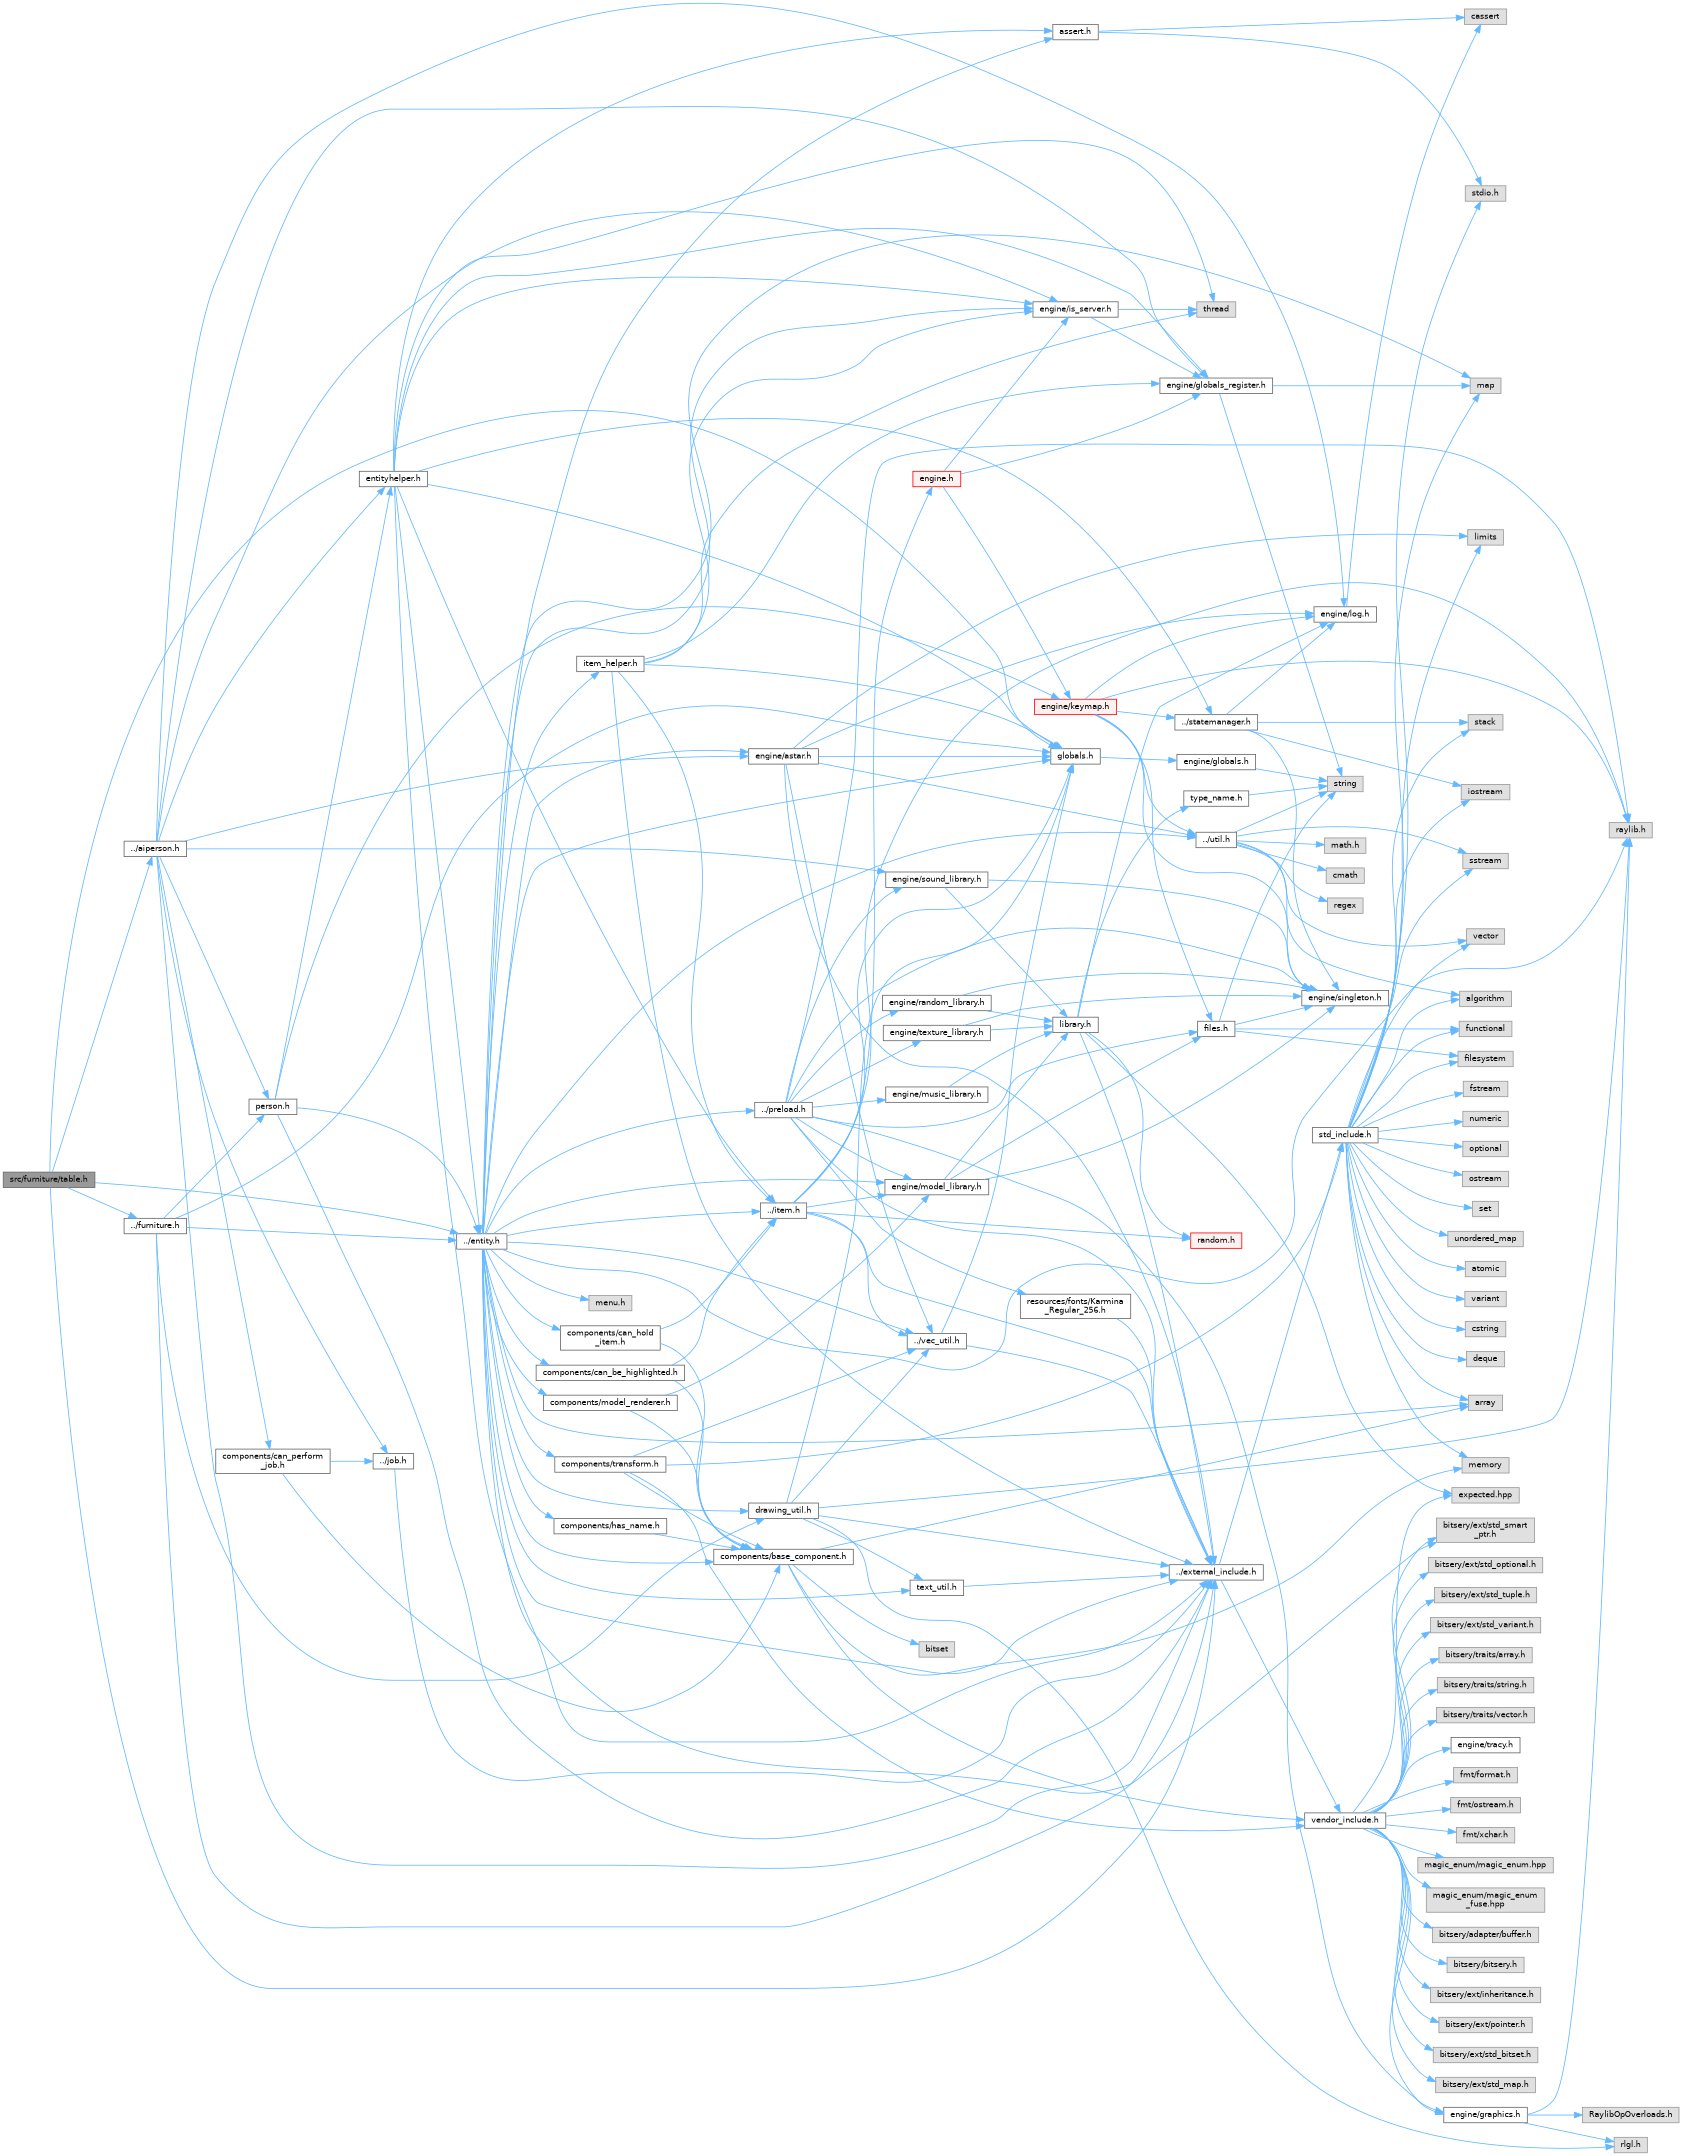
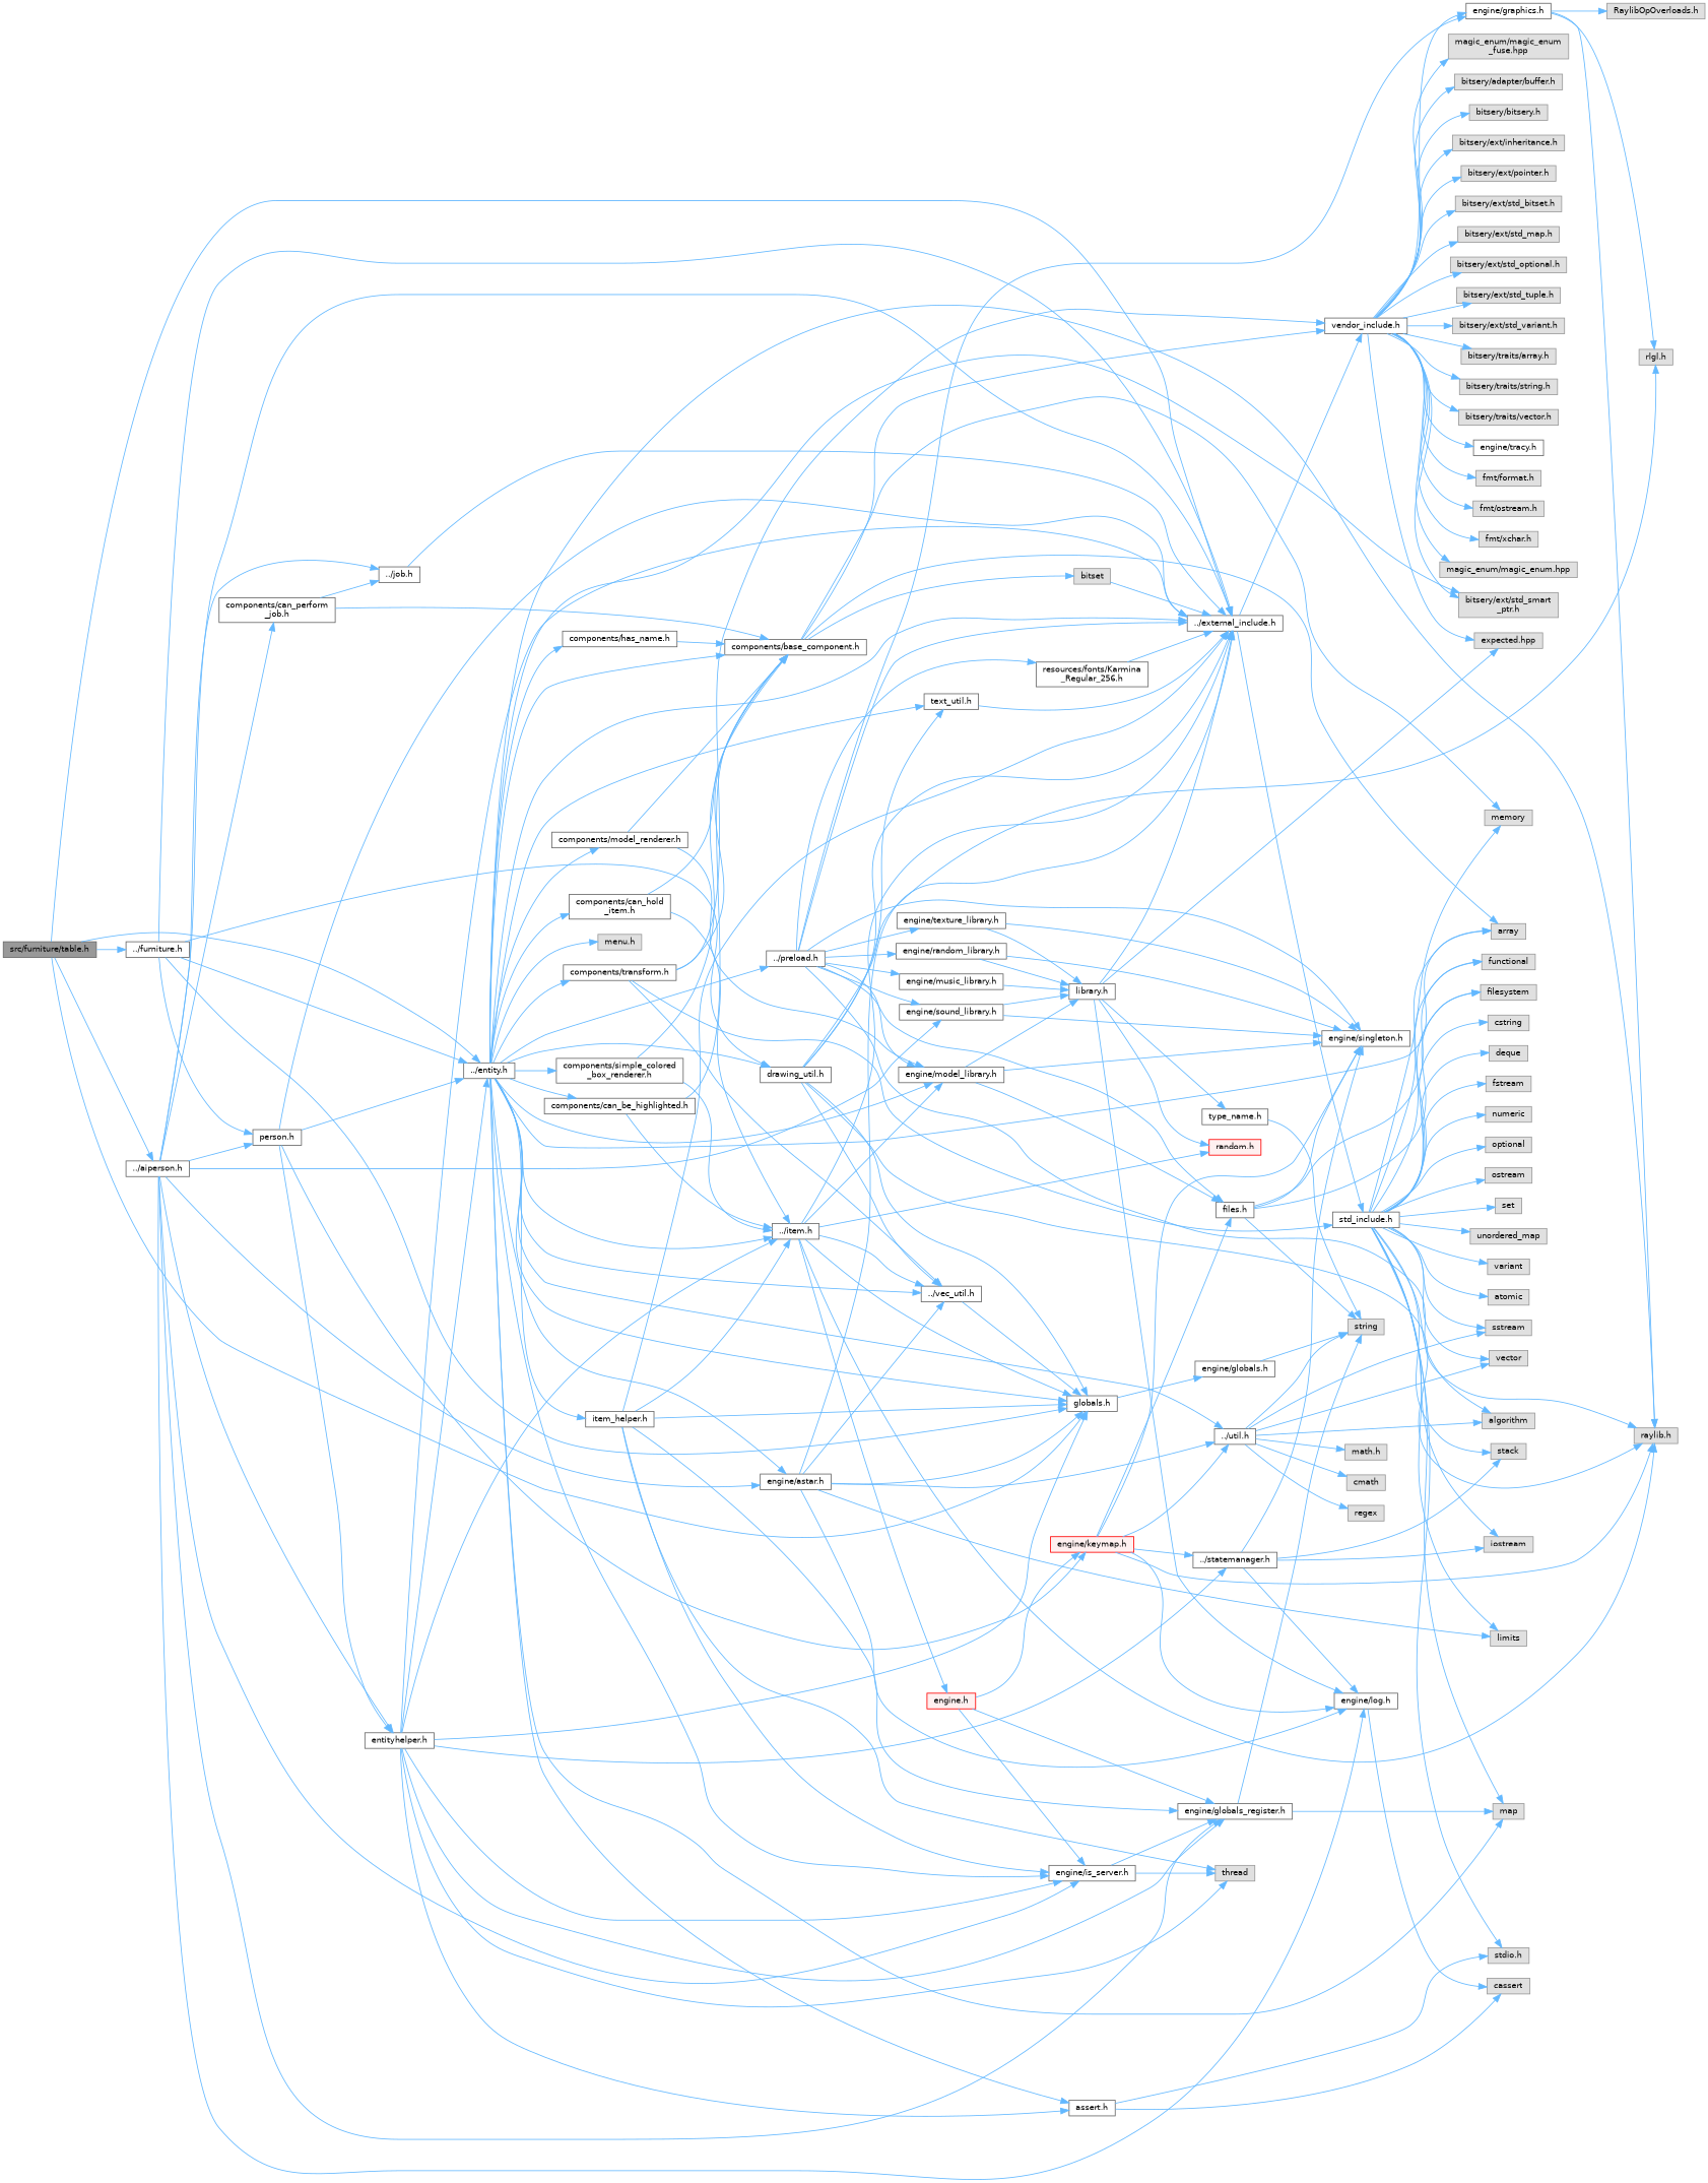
  digraph {
    rankdir=LR
    node [color=grey60 fillcolor="#E0E0E0" fontname=Helvetica fontsize=10 shape=box style=filled]
    edge [color=steelblue1 fontname=Helvetica fontsize=10 labelfontname=Helvetica labelfontsize=10 style=solid]
    n1 [color=gray40 fillcolor=grey60 fontcolor=black height=0.2 label="src/furniture/table.h" width=0.4]
    n2 [color=grey40 fillcolor=white height=0.2 label="../external_include.h" width=0.4]
    n3 [color=grey40 fillcolor=white height=0.2 label="../entity.h" width=0.4]
    n4 [color=grey40 fillcolor=white height=0.2 label="globals.h" width=0.4]
    n5 [color=grey40 fillcolor=white height=0.2 label="../aiperson.h" width=0.4]
    n6 [color=grey40 fillcolor=white height=0.2 label="../furniture.h" width=0.4]
    n7 [color=grey40 fillcolor=white height=0.2 label="std_include.h" width=0.4]
    n8 [color=grey40 fillcolor=white height=0.2 label="vendor_include.h" width=0.4]
    n9 [height=0.2 label=array width=0.4]
    n10 [height=0.2 label=map width=0.4]
    n11 [height=0.2 label="bitsery/ext/std_smart\l_ptr.h" width=0.4]
    n12 [height=0.2 label="raylib.h" width=0.4]
    n13 [color=grey40 fillcolor=white height=0.2 label="components/base_component.h" width=0.4]
    n14 [color=grey40 fillcolor=white height=0.2 label="components/can_be_highlighted.h" width=0.4]
    n15 [color=grey40 fillcolor=white height=0.2 label="../item.h" width=0.4]
    n16 [color=grey40 fillcolor=white height=0.2 label="engine/is_server.h" width=0.4]
    n17 [color=grey40 fillcolor=white height=0.2 label="../util.h" width=0.4]
    n18 [color=grey40 fillcolor=white height=0.2 label="engine/model_library.h" width=0.4]
    n19 [color=grey40 fillcolor=white height=0.2 label="../vec_util.h" width=0.4]
    n20 [color=grey40 fillcolor=white height=0.2 label="components/can_hold\l_item.h" width=0.4]
    n21 [color=grey40 fillcolor=white height=0.2 label="components/has_name.h" width=0.4]
    n22 [color=grey40 fillcolor=white height=0.2 label="components/model_renderer.h" width=0.4]
+   n23 [color=grey40 fillcolor=white height=0.2 label="components/simple_colored\l_box_renderer.h" width=0.4]
    n24 [color=grey40 fillcolor=white height=0.2 label="components/transform.h" width=0.4]
    n25 [color=grey40 fillcolor=white height=0.2 label="assert.h" width=0.4]
    n26 [color=grey40 fillcolor=white height=0.2 label="drawing_util.h" width=0.4]
    n27 [color=grey40 fillcolor=white height=0.2 label="text_util.h" width=0.4]
    n28 [color=grey40 fillcolor=white height=0.2 label="engine/astar.h" width=0.4]
    n29 [color=grey40 fillcolor=white height=0.2 label="item_helper.h" width=0.4]
    n30 [height=0.2 label="menu.h" width=0.4]
    n31 [color=grey40 fillcolor=white height=0.2 label="../preload.h" width=0.4]
    n32 [color=grey40 fillcolor=white height=0.2 label="engine/globals.h" width=0.4]
    n33 [color=grey40 fillcolor=white height=0.2 label="engine/globals_register.h" width=0.4]
    n34 [color=grey40 fillcolor=white height=0.2 label="engine/log.h" width=0.4]
    n35 [color=grey40 fillcolor=white height=0.2 label="engine/sound_library.h" width=0.4]
    n36 [color=grey40 fillcolor=white height=0.2 label="components/can_perform\l_job.h" width=0.4]
    n37 [color=grey40 fillcolor=white height=0.2 label="../job.h" width=0.4]
    n38 [color=grey40 fillcolor=white height=0.2 label="entityhelper.h" width=0.4]
    n39 [color=grey40 fillcolor=white height=0.2 label="person.h" width=0.4]
    n40 [height=0.2 label="stdio.h" width=0.4]
    n41 [height=0.2 label=algorithm width=0.4]
    n42 [height=0.2 label=atomic width=0.4]
    n43 [height=0.2 label=cstring width=0.4]
    n44 [height=0.2 label=deque width=0.4]
    n45 [height=0.2 label=filesystem width=0.4]
    n46 [height=0.2 label=fstream width=0.4]
    n47 [height=0.2 label=functional width=0.4]
    n48 [height=0.2 label=iostream width=0.4]
    n49 [height=0.2 label=limits width=0.4]
    n50 [height=0.2 label=memory width=0.4]
    n51 [height=0.2 label=numeric width=0.4]
    n52 [height=0.2 label=optional width=0.4]
    n53 [height=0.2 label=ostream width=0.4]
    n54 [height=0.2 label=set width=0.4]
    n55 [height=0.2 label=sstream width=0.4]
    n56 [height=0.2 label=stack width=0.4]
    n57 [height=0.2 label=unordered_map width=0.4]
    n58 [height=0.2 label=variant width=0.4]
    n59 [height=0.2 label=vector width=0.4]
    n60 [color=grey40 fillcolor=white height=0.2 label="engine/graphics.h" width=0.4]
    n61 [height=0.2 label="fmt/format.h" width=0.4]
    n62 [height=0.2 label="fmt/ostream.h" width=0.4]
    n63 [height=0.2 label="fmt/xchar.h" width=0.4]
    n64 [height=0.2 label="expected.hpp" width=0.4]
    n65 [height=0.2 label="magic_enum/magic_enum.hpp" width=0.4]
    n66 [height=0.2 label="magic_enum/magic_enum\l_fuse.hpp" width=0.4]
    n67 [height=0.2 label="bitsery/adapter/buffer.h" width=0.4]
    n68 [height=0.2 label="bitsery/bitsery.h" width=0.4]
    n69 [height=0.2 label="bitsery/ext/inheritance.h" width=0.4]
    n70 [height=0.2 label="bitsery/ext/pointer.h" width=0.4]
    n71 [height=0.2 label="bitsery/ext/std_bitset.h" width=0.4]
    n72 [height=0.2 label="bitsery/ext/std_map.h" width=0.4]
    n73 [height=0.2 label="bitsery/ext/std_optional.h" width=0.4]
    n74 [height=0.2 label="bitsery/ext/std_tuple.h" width=0.4]
    n75 [height=0.2 label="bitsery/ext/std_variant.h" width=0.4]
    n76 [height=0.2 label="bitsery/traits/array.h" width=0.4]
    n77 [height=0.2 label="bitsery/traits/string.h" width=0.4]
    n78 [height=0.2 label="bitsery/traits/vector.h" width=0.4]
    n79 [color=grey40 fillcolor=white height=0.2 label="engine/tracy.h" width=0.4]
    n80 [height=0.2 label="rlgl.h" width=0.4]
    n81 [height=0.2 label="RaylibOpOverloads.h" width=0.4]
    n82 [height=0.2 label=bitset width=0.4]
    n83 [color=red fillcolor="#FFF0F0" height=0.2 label="engine.h" width=0.4]
    n84 [color=red fillcolor="#FFF0F0" height=0.2 label="random.h" width=0.4]
    n85 [height=0.2 label=thread width=0.4]
    n86 [height=0.2 label=string width=0.4]
    n87 [height=0.2 label="math.h" width=0.4]
    n88 [height=0.2 label=cmath width=0.4]
    n89 [height=0.2 label=regex width=0.4]
    n90 [color=grey40 fillcolor=white height=0.2 label="engine/singleton.h" width=0.4]
    n91 [color=grey40 fillcolor=white height=0.2 label="files.h" width=0.4]
    n92 [color=grey40 fillcolor=white height=0.2 label="library.h" width=0.4]
    n93 [height=0.2 label=cassert width=0.4]
    n94 [color=grey40 fillcolor=white height=0.2 label="engine/music_library.h" width=0.4]
    n95 [color=grey40 fillcolor=white height=0.2 label="engine/random_library.h" width=0.4]
    n96 [color=grey40 fillcolor=white height=0.2 label="engine/texture_library.h" width=0.4]
    n97 [color=grey40 fillcolor=white height=0.2 label="resources/fonts/Karmina\l_Regular_256.h" width=0.4]
    n98 [color=red fillcolor="#FFF0F0" height=0.2 label="engine/keymap.h" width=0.4]
    n99 [color=grey40 fillcolor=white height=0.2 label="../statemanager.h" width=0.4]
    n100 [color=grey40 fillcolor=white height=0.2 label="type_name.h" width=0.4]
    n1 -> n2
    n1 -> n3
    n1 -> n4
    n1 -> n5
    n1 -> n6
    n2 -> n7
    n2 -> n8
    n3 -> n2
    n3 -> n4
    n3 -> n9
    n3 -> n10
    n3 -> n11
    n3 -> n12
    n3 -> n13
    n3 -> n14
    n3 -> n15
    n3 -> n16
    n3 -> n17
    n3 -> n18
    n3 -> n19
    n3 -> n20
    n3 -> n21
    n3 -> n22
+   n3 -> n23
    n3 -> n24
    n3 -> n25
    n3 -> n26
    n3 -> n27
    n3 -> n28
    n3 -> n29
    n3 -> n30
    n3 -> n31
    n4 -> n32
    n5 -> n2
    n5 -> n16
    n5 -> n28
    n5 -> n33
    n5 -> n34
    n5 -> n35
    n5 -> n36
    n5 -> n37
    n5 -> n38
    n5 -> n39
    n6 -> n2
    n6 -> n3
    n6 -> n4
    n6 -> n26
    n6 -> n39
    n7 -> n9
    n7 -> n10
    n7 -> n40
    n7 -> n41
    n7 -> n42
    n7 -> n43
    n7 -> n44
    n7 -> n45
    n7 -> n46
    n7 -> n47
    n7 -> n48
    n7 -> n49
    n7 -> n50
    n7 -> n51
    n7 -> n52
    n7 -> n53
    n7 -> n54
    n7 -> n55
    n7 -> n56
    n7 -> n57
    n7 -> n58
    n7 -> n59
    n8 -> n11
    n8 -> n60
    n8 -> n61
    n8 -> n62
    n8 -> n63
    n8 -> n64
    n8 -> n65
    n8 -> n66
    n8 -> n67
    n8 -> n68
    n8 -> n69
    n8 -> n70
    n8 -> n71
    n8 -> n72
    n8 -> n73
    n8 -> n74
    n8 -> n75
    n8 -> n76
    n8 -> n77
    n8 -> n78
    n8 -> n79
    n13 -> n8
    n13 -> n9
    n13 -> n50
    n13 -> n82
    n14 -> n13
    n14 -> n15
    n15 -> n2
    n15 -> n4
    n15 -> n12
    n15 -> n18
    n15 -> n19
    n15 -> n83
    n15 -> n84
    n16 -> n33
    n16 -> n85
    n17 -> n41
    n17 -> n55
    n17 -> n59
    n17 -> n86
    n17 -> n87
    n17 -> n88
    n17 -> n89
    n18 -> n90
    n18 -> n91
    n18 -> n92
-   n19 -> n2
+   n82 -> n2
    n19 -> n4
    n20 -> n13
    n20 -> n15
    n21 -> n13
    n22 -> n13
    n22 -> n18
+   n23 -> n13
+   n23 -> n15
    n24 -> n7
    n24 -> n8
    n24 -> n13
    n24 -> n19
    n25 -> n40
    n25 -> n93
    n26 -> n2
    n26 -> n4
    n26 -> n12
    n26 -> n19
    n26 -> n27
    n26 -> n80
    n27 -> n2
    n28 -> n2
    n28 -> n4
    n28 -> n17
    n28 -> n19
    n28 -> n34
    n28 -> n49
    n29 -> n2
    n29 -> n4
    n29 -> n15
    n29 -> n16
    n29 -> n33
    n29 -> n85
    n31 -> n2
    n31 -> n12
    n31 -> n18
    n31 -> n35
    n31 -> n60
    n31 -> n90
    n31 -> n91
    n31 -> n94
    n31 -> n95
    n31 -> n96
    n31 -> n97
    n32 -> n86
    n33 -> n10
    n33 -> n86
    n34 -> n93
    n35 -> n90
    n35 -> n92
    n36 -> n13
    n36 -> n37
    n37 -> n2
    n38 -> n2
    n38 -> n3
    n38 -> n4
    n38 -> n15
    n38 -> n16
    n38 -> n25
    n38 -> n33
    n38 -> n85
    n38 -> n99
    n39 -> n2
    n39 -> n3
    n39 -> n38
    n39 -> n98
    n60 -> n12
    n60 -> n80
    n60 -> n81
    n83 -> n16
    n83 -> n33
    n83 -> n98
    n91 -> n45
    n91 -> n47
    n91 -> n86
    n91 -> n90
    n92 -> n2
    n92 -> n34
    n92 -> n64
    n92 -> n84
    n92 -> n100
    n94 -> n92
    n95 -> n90
    n95 -> n92
    n96 -> n90
    n96 -> n92
    n97 -> n2
    n98 -> n12
    n98 -> n17
    n98 -> n34
    n98 -> n90
    n98 -> n91
    n98 -> n99
    n99 -> n34
    n99 -> n48
    n99 -> n56
    n99 -> n90
    n100 -> n86
  }
